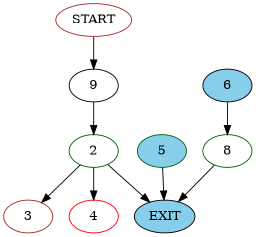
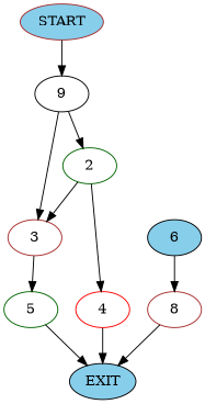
  digraph {
    node [color=black fillcolor=white style=filled]
-   n1 [color=brown label=START]
+   n1 [color=brown fillcolor=skyblue label=START]
    n2 [label=9]
    2 [color=darkgreen]
    3 [color=brown]
    n5 [fillcolor=skyblue label=EXIT]
    4 [color=red]
-   5 [color=darkgreen fillcolor=skyblue]
+   5 [color=darkgreen]
    6 [fillcolor=skyblue]
-   8 [color=darkgreen]
+   8 [color=brown]
    n1 -> n2
    n2 -> 2
+   n2 -> 3
    2 -> 3
    2 -> 4
-   2 -> n5
+   3 -> 5
+   4 -> n5
    5 -> n5
    6 -> 8
    8 -> n5
  }
